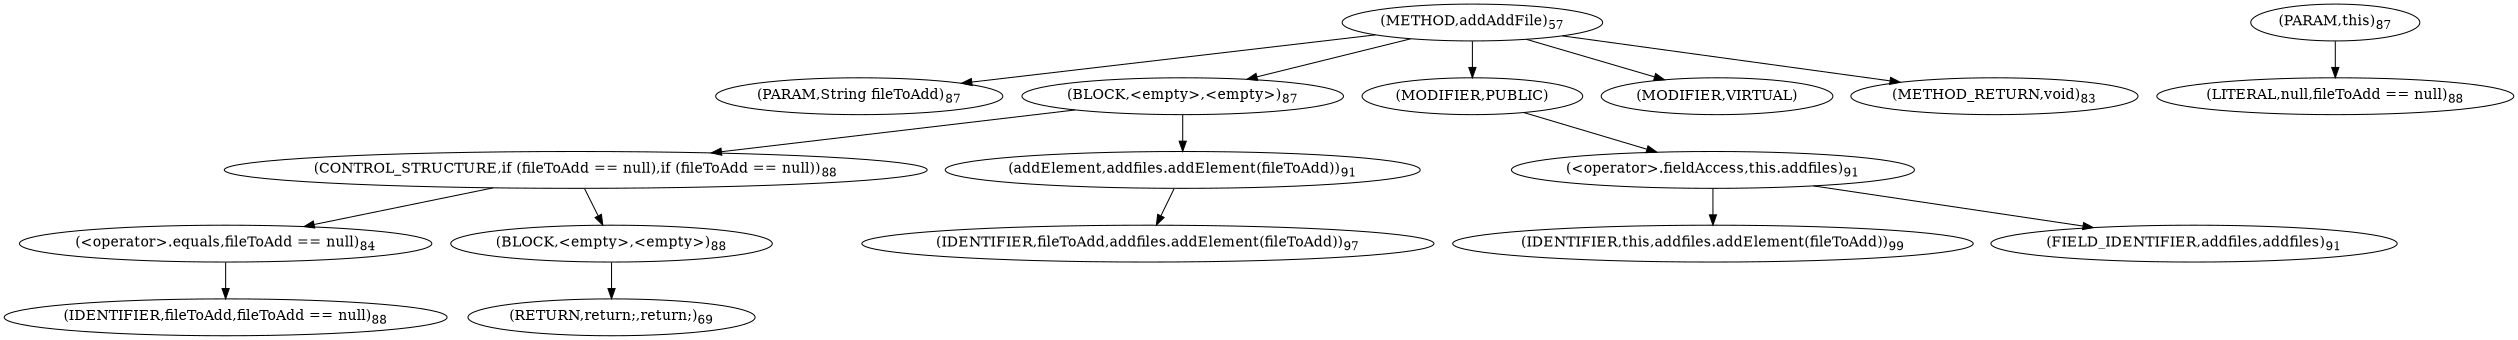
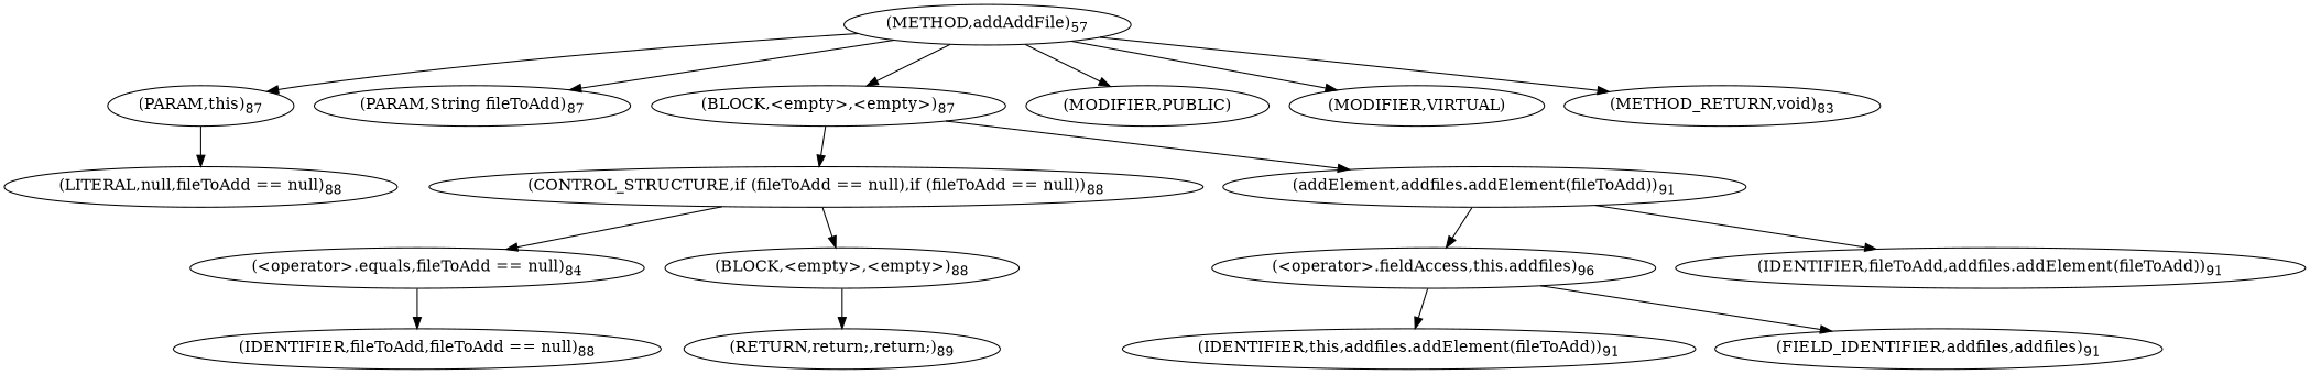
  digraph {
    n1 [label=<(METHOD,addAddFile)<SUB>57</SUB>>]
    n2 [label=<(PARAM,this)<SUB>87</SUB>>]
    n3 [label=<(PARAM,String fileToAdd)<SUB>87</SUB>>]
    n4 [label=<(BLOCK,&lt;empty&gt;,&lt;empty&gt;)<SUB>87</SUB>>]
    n5 [label=<(MODIFIER,PUBLIC)>]
    n6 [label=<(MODIFIER,VIRTUAL)>]
    n7 [label=<(METHOD_RETURN,void)<SUB>83</SUB>>]
    n8 [label=<(LITERAL,null,fileToAdd == null)<SUB>88</SUB>>]
    n9 [label=<(CONTROL_STRUCTURE,if (fileToAdd == null),if (fileToAdd == null))<SUB>88</SUB>>]
    n10 [label=<(addElement,addfiles.addElement(fileToAdd))<SUB>91</SUB>>]
    n11 [label=<(&lt;operator&gt;.equals,fileToAdd == null)<SUB>84</SUB>>]
    n12 [label=<(BLOCK,&lt;empty&gt;,&lt;empty&gt;)<SUB>88</SUB>>]
-   n13 [label=<(&lt;operator&gt;.fieldAccess,this.addfiles)<SUB>91</SUB>>]
-   n14 [label=<(IDENTIFIER,fileToAdd,addfiles.addElement(fileToAdd))<SUB>97</SUB>>]
+   n13 [label=<(&lt;operator&gt;.fieldAccess,this.addfiles)<SUB>96</SUB>>]
+   n14 [label=<(IDENTIFIER,fileToAdd,addfiles.addElement(fileToAdd))<SUB>91</SUB>>]
    n15 [label=<(IDENTIFIER,fileToAdd,fileToAdd == null)<SUB>88</SUB>>]
-   n16 [label=<(RETURN,return;,return;)<SUB>69</SUB>>]
-   n17 [label=<(IDENTIFIER,this,addfiles.addElement(fileToAdd))<SUB>99</SUB>>]
+   n16 [label=<(RETURN,return;,return;)<SUB>89</SUB>>]
+   n17 [label=<(IDENTIFIER,this,addfiles.addElement(fileToAdd))<SUB>91</SUB>>]
    n18 [label=<(FIELD_IDENTIFIER,addfiles,addfiles)<SUB>91</SUB>>]
+   n1 -> n2
    n1 -> n3
    n1 -> n4
    n1 -> n5
    n1 -> n6
    n1 -> n7
    n2 -> n8
    n4 -> n9
    n4 -> n10
    n9 -> n11
    n9 -> n12
-   n5 -> n13
+   n10 -> n13
    n10 -> n14
    n11 -> n15
    n12 -> n16
    n13 -> n17
    n13 -> n18
  }
